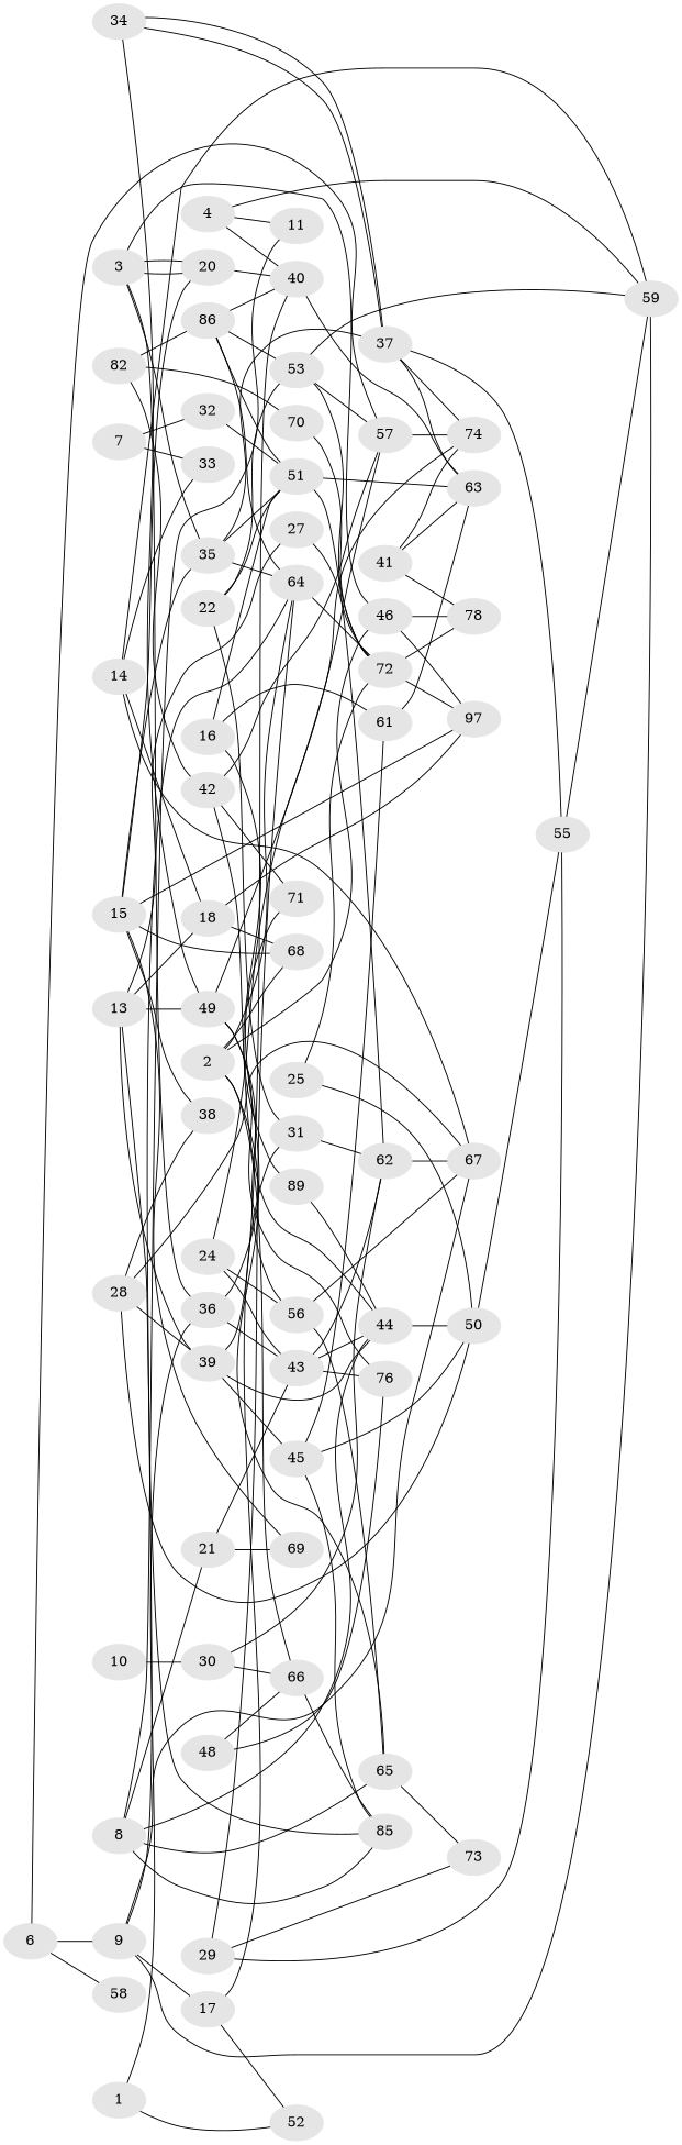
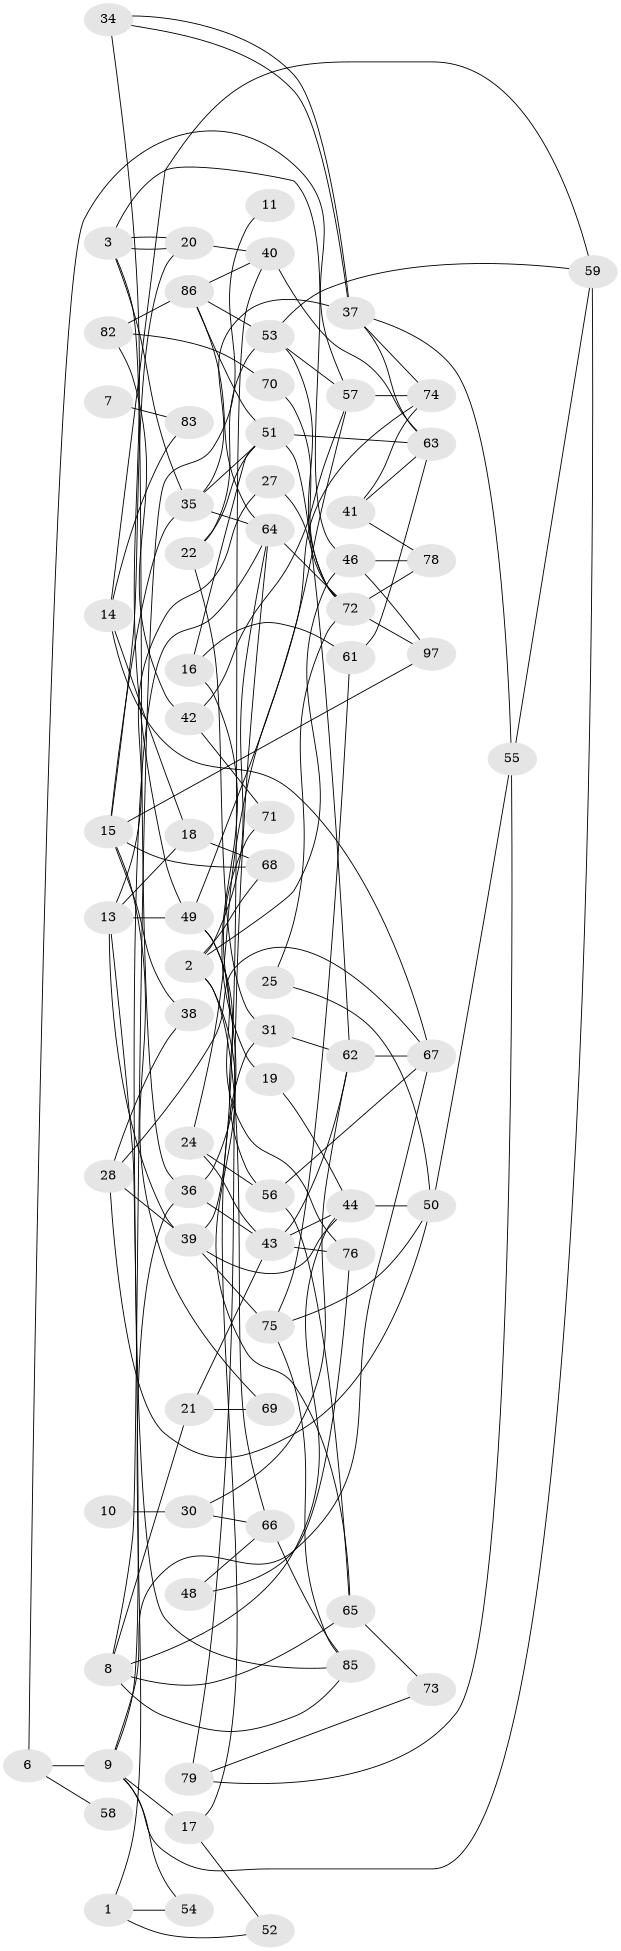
  graph {
    rankdir=LR
    node [color=gray90 style=filled]
    1
    36
    52
+   54
    43
    71
    2
    46
    65
    66
    68
    64
    n13 [label=97]
    78
    73
    n16 [label=85]
    3
    20
    35
    40
    51
    37
-   4
    11
    59
    63
    6
    9
    57
    58
    17
    67
    74
    7
-   32
-   33
+   33 [label=83]
    8
    21
    44
    69
    50
    31
    72
    10
    30
    14
    18
    62
    n49 [label=82]
    n50 [label=86]
    42
    70
    53
    13
    27
    39
    49
-   45
+   45 [label=75]
    56
    76
    15
    38
    16
-   19 [label=89]
+   19
    61
    22
    24
    25
    55
    28
-   29
+   29 [label=79]
    34
    41
    48
    1 -- 36
    1 -- 52
+   1 -- 54
    36 -- 43
    36 -- 71
    43 -- 44
    43 -- 62
    43 -- 76
    2 -- 46
    2 -- 65
    2 -- 66
    2 -- 68
    2 -- 64
    46 -- n13
    46 -- 78
    65 -- 73
    66 -- n16
    64 -- 72
    3 -- 36
    3 -- 46
    3 -- 20
    3 -- 20
    3 -- 35
    20 -- 40
    35 -- 64
    35 -- 51
    35 -- 37
    40 -- 63
    51 -- 63
    51 -- 62
    37 -- 63
    37 -- 74
    37 -- 55
-   4 -- 40
-   4 -- 11
-   4 -- 59
    6 -- 9
    6 -- 57
    6 -- 58
+   9 -- 54
    9 -- 64
    9 -- 59
    9 -- 17
    9 -- 67
    57 -- 74
    17 -- 52
    17 -- 31
-   7 -- 32
    7 -- 33
-   32 -- 51
    8 -- 65
    8 -- n16
    8 -- 11
    8 -- 21
    8 -- 44
    21 -- 43
    21 -- 69
    44 -- 50
    50 -- 55
    31 -- 62
    72 -- n13
    72 -- 78
    10 -- 30
    30 -- 66
    30 -- 62
    14 -- 59
    14 -- 67
    14 -- 33
    14 -- 18
    18 -- 68
-   18 -- n13
    62 -- 67
    n49 -- n50
    n49 -- 42
    n49 -- 70
    n50 -- 64
    n50 -- 40
    n50 -- 51
    n50 -- 53
    42 -- 71
    42 -- 57
-   42 -- 44
    70 -- 72
    53 -- 59
    53 -- 57
    53 -- 72
    13 -- n16
    13 -- 18
    13 -- 27
    13 -- 39
    13 -- 49
    27 -- 72
    39 -- 40
    39 -- 44
    39 -- 45
    49 -- 74
    49 -- 56
    49 -- 76
    45 -- n16
    45 -- 50
    45 -- 61
    56 -- 65
    56 -- 67
    15 -- 68
    15 -- n13
    15 -- 20
    15 -- 35
    15 -- 69
    15 -- 38
    16 -- 51
    16 -- 19
    16 -- 61
    19 -- 44
    61 -- 63
    22 -- 51
    22 -- 31
    22 -- 53
    24 -- 43
    24 -- 57
    24 -- 56
    25 -- 50
    25 -- 72
    55 -- 59
    28 -- 67
    28 -- 50
    28 -- 39
    28 -- 38
    29 -- 64
    29 -- 73
    29 -- 55
    34 -- 37
    34 -- 37
    34 -- 49
    41 -- 78
    41 -- 63
    41 -- 74
    48 -- 66
    48 -- 76
  }
